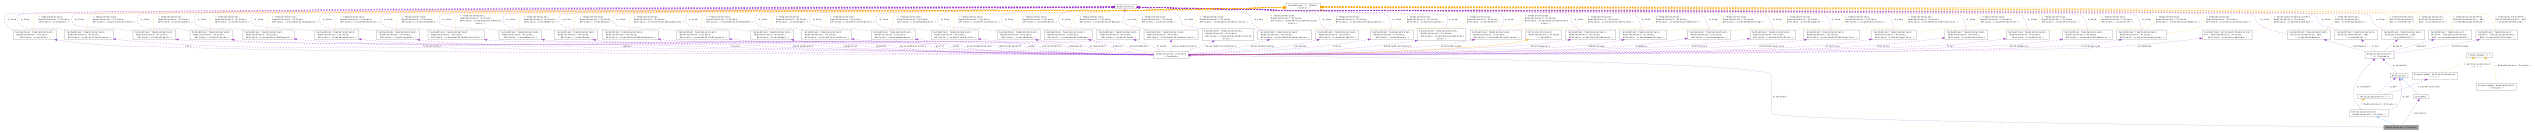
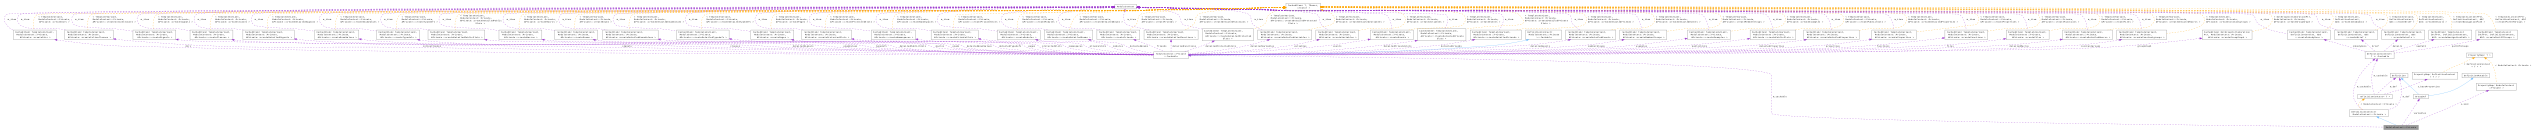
  digraph {
    fontname="Liberation Mono"
    rankdir=TB
    node [color=gray40 fillcolor=white fontname="Liberation Mono" fontsize=10 shape=box style=filled]
    edge [color=darkorchid3 dir=back fontname="Liberation Mono" fontsize=10 labelfontname=Helvetica labelfontsize=10 style=dashed]
    n1 [fillcolor=grey60 fontcolor=black height=0.2 label="ModuleContext::Private" width=0.4]
    n2 [height=0.2 label="DefinitionContext\<\l ModuleContext::Private \>" width=0.4]
    n3 [height=0.2 label="DefinitionContext\<\l T \>::Cachable" width=0.4]
    n4 [height=0.2 label="DefinitionContext\< T \>" width=0.4]
    n5 [height=0.2 label="CachedItem\< TemplateVariant,\l DefinitionContext, &DC\l::createDetails \>" width=0.4]
    n6 [height=0.2 label=ModuleContext width=0.4]
    n7 [height=0.2 label="CachedItem\< TemplateVariant,\l DefinitionContext, &DC\l::createBrief \>" width=0.4]
    n8 [height=0.2 label="CachedItem\< TemplateVariant,\l DefinitionContext, &DC\l::createInbodyDocs \>" width=0.4]
    n9 [height=0.2 label="CachedItem\< TemplateVariant,\l ModuleContext::Private,\l &Private::createModules \>" width=0.4]
    n10 [height=0.2 label="CachedItem\< TemplateVariant,\l ModuleContext::Private,\l &Private::createDirs \>" width=0.4]
    n11 [height=0.2 label="CachedItem\< TemplateVariant,\l ModuleContext::Private,\l &Private::createFiles \>" width=0.4]
    n12 [height=0.2 label="CachedItem\< TemplateVariant,\l ModuleContext::Private,\l &Private::createClasses \>" width=0.4]
    n13 [height=0.2 label="CachedItem\< TemplateVariant,\l ModuleContext::Private,\l &Private::createNamespaces \>" width=0.4]
    n14 [height=0.2 label="CachedItem\< TemplateVariant,\l ModuleContext::Private,\l &Private::createConstantgroups \>" width=0.4]
    n15 [height=0.2 label="CachedItem\< TemplateVariant,\l ModuleContext::Private,\l &Private::createExamples \>" width=0.4]
    n16 [height=0.2 label="CachedItem\< TemplateVariant,\l ModuleContext::Private,\l &Private::createPages \>" width=0.4]
    n17 [height=0.2 label="CachedItem\< TemplateVariant,\l ModuleContext::Private,\l &Private::createMacros \>" width=0.4]
    n18 [height=0.2 label="CachedItem\< TemplateVariant,\l ModuleContext::Private,\l &Private::createTypedefs \>" width=0.4]
    n19 [height=0.2 label="CachedItem\< TemplateVariant,\l ModuleContext::Private,\l &Private::createEnums \>" width=0.4]
    n20 [height=0.2 label="CachedItem\< TemplateVariant,\l ModuleContext::Private,\l &Private::createEnumValues \>" width=0.4]
    n21 [height=0.2 label="CachedItem\< TemplateVariant,\l ModuleContext::Private,\l &Private::createFunctions \>" width=0.4]
    n22 [height=0.2 label="CachedItem\< TemplateVariant,\l ModuleContext::Private,\l &Private::createVariables \>" width=0.4]
    n23 [height=0.2 label="CachedItem\< TemplateVariant,\l ModuleContext::Private,\l &Private::createSignals \>" width=0.4]
    n24 [height=0.2 label="CachedItem\< TemplateVariant,\l ModuleContext::Private,\l &Private::createPublicSlots \>" width=0.4]
    n25 [height=0.2 label="CachedItem\< TemplateVariant,\l ModuleContext::Private,\l &Private::createProtectedSlots \>" width=0.4]
    n26 [height=0.2 label="CachedItem\< TemplateVariant,\l ModuleContext::Private,\l &Private::createPrivateSlots \>" width=0.4]
    n27 [height=0.2 label="CachedItem\< TemplateVariant,\l ModuleContext::Private,\l &Private::createEvents \>" width=0.4]
    n28 [height=0.2 label="CachedItem\< TemplateVariant,\l ModuleContext::Private,\l &Private::createProperties \>" width=0.4]
    n29 [height=0.2 label="CachedItem\< TemplateVariant,\l ModuleContext::Private,\l &Private::createFriends \>" width=0.4]
    n30 [height=0.2 label="CachedItem\< TemplateVariant,\l ModuleContext::Private,\l &Private::createMemberGroups \>" width=0.4]
    n31 [height=0.2 label="CachedItem\< TemplateVariant,\l ModuleContext::Private,\l &Private::createDetailedMacros \>" width=0.4]
    n32 [height=0.2 label="CachedItem\< TemplateVariant,\l ModuleContext::Private,\l &Private::createDetailedTypedefs \>" width=0.4]
    n33 [height=0.2 label="CachedItem\< TemplateVariant,\l ModuleContext::Private,\l &Private::createDetailedEnums \>" width=0.4]
    n34 [height=0.2 label="CachedItem\< TemplateVariant,\l ModuleContext::Private,\l &Private::createDetailedEnumValues \>" width=0.4]
    n35 [height=0.2 label="CachedItem\< TemplateVariant,\l ModuleContext::Private,\l &Private::createDetailedFunctions \>" width=0.4]
    n36 [height=0.2 label="CachedItem\< TemplateVariant,\l ModuleContext::Private,\l &Private::createDetailedVariables \>" width=0.4]
    n37 [height=0.2 label="CachedItem\< TemplateVariant,\l ModuleContext::Private,\l &Private::createDetailedSignals \>" width=0.4]
    n38 [height=0.2 label="CachedItem\< TemplateVariant,\l ModuleContext::Private,\l &Private::createDetailedPublicSlots \>" width=0.4]
    n39 [height=0.2 label="CachedItem\< TemplateVariant,\l ModuleContext::Private,\l &Private::createDetailedProtected\lSlots \>" width=0.4]
    n40 [height=0.2 label="CachedItem\< TemplateVariant,\l ModuleContext::Private,\l &Private::createDetailedPrivate\lSlots \>" width=0.4]
    n41 [height=0.2 label="CachedItem\< TemplateVariant,\l ModuleContext::Private,\l &Private::createDetailedEvents \>" width=0.4]
    n42 [height=0.2 label="CachedItem\< TemplateVariant,\l ModuleContext::Private,\l &Private::createDetailedProperties \>" width=0.4]
    n43 [height=0.2 label="CachedItem\< TemplateVariant,\l ModuleContext::Private,\l &Private::createDetailedFriends \>" width=0.4]
    n44 [height=0.2 label="CachedItem\< TemplateVariant,\l ModuleContext::Private,\l &Private::createInlineClasses \>" width=0.4]
    n45 [height=0.2 label="ModuleContext::Private\l::Cachable" width=0.4]
    n46 [height=0.2 label="CachedItem\< T, TOwner,\l creator \>" width=0.4]
    n47 [height=0.2 label="CachedItem\< TemplateList\lIntfPtr, DefinitionContext,\l &DC::createNavigationPath \>" width=0.4]
    n48 [height=0.2 label="CachedItem\< TemplateList\lIntfPtr, DefinitionContext,\l &DC::createPartOfGroups \>" width=0.4]
    n49 [height=0.2 label="CachedItem\< DotGroupCollaboration\lPtr, ModuleContext::Private,\l &Private::createGroupGraph \>" width=0.4]
    n50 [height=0.2 label=Definition width=0.4]
    n51 [height=0.2 label=GroupDef width=0.4]
    n52 [height=0.2 label="PropertyMap\< T \>" width=0.4]
    n53 [height=0.2 label="PropertyMap\< DefinitionContext\l\< T \> \>" width=0.4]
    n54 [height=0.2 label="PropertyMap\< ModuleContext\l::Private \>" width=0.4]
+   n55 [height=0.2 label=DefinitionMutable width=0.4]
    n56 [height=0.2 label="DefinitionContext\<\l ModuleContext::Private\l \>::Cachable" width=0.4]
    n2 -> n1 [color=steelblue1 style=solid]
    n3 -> n2 [label=" m_cachable"]
-   n3 -> n50 [label=" m_cachable"]
+   n3 -> n4 [label=" m_cachable"]
    n4 -> n2 [color=orange label=" \< ModuleContext::Private \>"]
    n5 -> n3 [label=" details"]
    n6 -> n5 [label=" m_item"]
    n6 -> n7 [label=" m_item"]
    n6 -> n8 [label=" m_item"]
    n6 -> n9 [label=" m_item"]
    n6 -> n10 [label=" m_item"]
    n6 -> n11 [label=" m_item"]
    n6 -> n12 [label=" m_item"]
    n6 -> n13 [label=" m_item"]
    n6 -> n14 [label=" m_item"]
    n6 -> n15 [label=" m_item"]
    n6 -> n16 [label=" m_item"]
    n6 -> n17 [label=" m_item"]
    n6 -> n18 [label=" m_item"]
    n6 -> n19 [label=" m_item"]
    n6 -> n20 [label=" m_item"]
    n6 -> n21 [label=" m_item"]
    n6 -> n22 [label=" m_item"]
    n6 -> n23 [label=" m_item"]
    n6 -> n24 [label=" m_item"]
    n6 -> n25 [label=" m_item"]
    n6 -> n26 [label=" m_item"]
    n6 -> n27 [label=" m_item"]
    n6 -> n28 [label=" m_item"]
    n6 -> n29 [label=" m_item"]
    n6 -> n30 [label=" m_item"]
    n6 -> n31 [label=" m_item"]
    n6 -> n32 [label=" m_item"]
    n6 -> n33 [label=" m_item"]
    n6 -> n34 [label=" m_item"]
    n6 -> n35 [label=" m_item"]
    n6 -> n36 [label=" m_item"]
    n6 -> n37 [label=" m_item"]
    n6 -> n38 [label=" m_item"]
    n6 -> n39 [label=" m_item"]
    n6 -> n40 [label=" m_item"]
    n6 -> n41 [label=" m_item"]
    n6 -> n42 [label=" m_item"]
    n6 -> n43 [label=" m_item"]
    n6 -> n44 [label=" m_item"]
    n7 -> n3 [label=" brief"]
    n8 -> n3 [label=" inbodyDocs"]
    n9 -> n45 [label=" modules"]
    n10 -> n45 [label=" dirs"]
    n11 -> n45 [label=" files"]
    n12 -> n45 [label=" classes"]
    n13 -> n45 [label=" namespaces"]
    n14 -> n45 [label=" constantgroups"]
    n15 -> n45 [label=" examples"]
    n16 -> n45 [label=" pages"]
    n17 -> n45 [label=" macros"]
    n18 -> n45 [label=" typedefs"]
    n19 -> n45 [label=" enums"]
    n20 -> n45 [label=" enumValues"]
    n21 -> n45 [label=" functions"]
    n22 -> n45 [label=" variables"]
    n23 -> n45 [label=" signals"]
    n24 -> n45 [label=" publicSlots"]
    n25 -> n45 [label=" protectedSlots"]
    n26 -> n45 [label=" privateSlots"]
    n27 -> n45 [label=" events"]
    n28 -> n45 [label=" properties"]
    n29 -> n45 [label=" friends"]
    n30 -> n45 [label=" memberGroups"]
    n31 -> n45 [label=" detailedMacros"]
    n32 -> n45 [label=" detailedTypedefs"]
    n33 -> n45 [label=" detailedEnums"]
    n34 -> n45 [label=" detailedEnumValues"]
    n35 -> n45 [label=" detailedFunctions"]
    n36 -> n45 [label=" detailedVariables"]
    n37 -> n45 [label=" detailedSignals"]
    n38 -> n45 [label=" detailedPublicSlots"]
    n39 -> n45 [label=" detailedProtectedSlots"]
    n40 -> n45 [label=" detailedPrivateSlots"]
    n41 -> n45 [label=" detailedEvents"]
    n42 -> n45 [label=" detailedProperties"]
    n43 -> n45 [label=" detailedFriends"]
    n44 -> n45 [label=" inlineClasses"]
    n45 -> n1 [label=" m_cachable"]
    n46 -> n5 [color=orange label=" \< TemplateVariant,\l DefinitionContext,\l &DC::createDetails \>"]
    n46 -> n7 [color=orange label=" \< TemplateVariant,\l DefinitionContext,\l &DC::createBrief \>"]
    n46 -> n8 [color=orange label=" \< TemplateVariant,\l DefinitionContext,\l &DC::createInbodyDocs \>"]
    n46 -> n9 [color=orange label=" \< TemplateVariant,\l ModuleContext::Private,\l &Private::createModules \>"]
    n46 -> n10 [color=orange label=" \< TemplateVariant,\l ModuleContext::Private,\l &Private::createDirs \>"]
    n46 -> n11 [color=orange label=" \< TemplateVariant,\l ModuleContext::Private,\l &Private::createFiles \>"]
    n46 -> n12 [color=orange label=" \< TemplateVariant,\l ModuleContext::Private,\l &Private::createClasses \>"]
    n46 -> n13 [color=orange label=" \< TemplateVariant,\l ModuleContext::Private,\l &Private::createNamespaces \>"]
    n46 -> n14 [color=orange label=" \< TemplateVariant,\l ModuleContext::Private,\l &Private::createConstantgroups \>"]
    n46 -> n15 [color=orange label=" \< TemplateVariant,\l ModuleContext::Private,\l &Private::createExamples \>"]
    n46 -> n16 [color=orange label=" \< TemplateVariant,\l ModuleContext::Private,\l &Private::createPages \>"]
    n46 -> n17 [color=orange label=" \< TemplateVariant,\l ModuleContext::Private,\l &Private::createMacros \>"]
    n46 -> n18 [color=orange label=" \< TemplateVariant,\l ModuleContext::Private,\l &Private::createTypedefs \>"]
    n46 -> n19 [color=orange label=" \< TemplateVariant,\l ModuleContext::Private,\l &Private::createEnums \>"]
    n46 -> n20 [color=orange label=" \< TemplateVariant,\l ModuleContext::Private,\l &Private::createEnumValues \>"]
    n46 -> n21 [color=orange label=" \< TemplateVariant,\l ModuleContext::Private,\l &Private::createFunctions \>"]
    n46 -> n22 [color=orange label=" \< TemplateVariant,\l ModuleContext::Private,\l &Private::createVariables \>"]
    n46 -> n23 [color=orange label=" \< TemplateVariant,\l ModuleContext::Private,\l &Private::createSignals \>"]
    n46 -> n24 [color=orange label=" \< TemplateVariant,\l ModuleContext::Private,\l &Private::createPublicSlots \>"]
    n46 -> n25 [color=orange label=" \< TemplateVariant,\l ModuleContext::Private,\l &Private::createProtectedSlots \>"]
    n46 -> n26 [color=orange label=" \< TemplateVariant,\l ModuleContext::Private,\l &Private::createPrivateSlots \>"]
    n46 -> n27 [color=orange label=" \< TemplateVariant,\l ModuleContext::Private,\l &Private::createEvents \>"]
    n46 -> n28 [color=orange label=" \< TemplateVariant,\l ModuleContext::Private,\l &Private::createProperties \>"]
    n46 -> n29 [color=orange label=" \< TemplateVariant,\l ModuleContext::Private,\l &Private::createFriends \>"]
    n46 -> n30 [color=orange label=" \< TemplateVariant,\l ModuleContext::Private,\l &Private::createMemberGroups \>"]
    n46 -> n31 [color=orange label=" \< TemplateVariant,\l ModuleContext::Private,\l &Private::createDetailedMacros \>"]
    n46 -> n32 [color=orange label=" \< TemplateVariant,\l ModuleContext::Private,\l &Private::createDetailedTypedefs \>"]
    n46 -> n33 [color=orange label=" \< TemplateVariant,\l ModuleContext::Private,\l &Private::createDetailedEnums \>"]
    n46 -> n34 [color=orange label=" \< TemplateVariant,\l ModuleContext::Private,\l &Private::createDetailedEnumValues \>"]
    n46 -> n35 [color=orange label=" \< TemplateVariant,\l ModuleContext::Private,\l &Private::createDetailedFunctions \>"]
    n46 -> n36 [color=orange label=" \< TemplateVariant,\l ModuleContext::Private,\l &Private::createDetailedVariables \>"]
    n46 -> n37 [color=orange label=" \< TemplateVariant,\l ModuleContext::Private,\l &Private::createDetailedSignals \>"]
    n46 -> n38 [color=orange label=" \< TemplateVariant,\l ModuleContext::Private,\l &Private::createDetailedPublic\lSlots \>"]
    n46 -> n39 [color=orange label=" \< TemplateVariant,\l ModuleContext::Private,\l &Private::createDetailedProtected\lSlots \>"]
    n46 -> n40 [color=orange label=" \< TemplateVariant,\l ModuleContext::Private,\l &Private::createDetailedPrivate\lSlots \>"]
    n46 -> n41 [color=orange label=" \< TemplateVariant,\l ModuleContext::Private,\l &Private::createDetailedEvents \>"]
    n46 -> n42 [color=orange label=" \< TemplateVariant,\l ModuleContext::Private,\l &Private::createDetailedProperties \>"]
    n46 -> n43 [color=orange label=" \< TemplateVariant,\l ModuleContext::Private,\l &Private::createDetailedFriends \>"]
    n46 -> n44 [color=orange label=" \< TemplateVariant,\l ModuleContext::Private,\l &Private::createInlineClasses \>"]
    n46 -> n47 [color=orange label=" \< TemplateListIntfPtr,\l DefinitionContext, &DC\l::createNavigationPath \>"]
    n46 -> n48 [color=orange label=" \< TemplateListIntfPtr,\l DefinitionContext, &DC\l::createPartOfGroups \>"]
    n46 -> n49 [color=orange label=" \< DotGroupCollaborationPtr,\l ModuleContext::Private,\l &Private::createGroupGraph \>"]
    n47 -> n3 [label=" navPath"]
    n48 -> n3 [label=" partOfGroups"]
    n49 -> n45 [label=" groupGraph"]
    n50 -> n2 [label=" m_def"]
    n50 -> n4 [label=" m_def"]
    n50 -> n51 [color=steelblue1 style=solid]
    n51 -> n1 [label=" variables"]
    n52 -> n53 [color=orange label=" \< DefinitionContext\l\< T \> \>"]
    n52 -> n54 [color=orange label=" \< ModuleContext::Private \>"]
    n53 -> n4 [label=" s_baseProperties"]
-   n56 -> n45 [color=orange style=solid]
+   n54 -> n1 [label=" s_inst"]
+   n55 -> n51 [color=steelblue1 style=solid]
+   n56 -> n45 [color=steelblue1 style=solid]
  }
